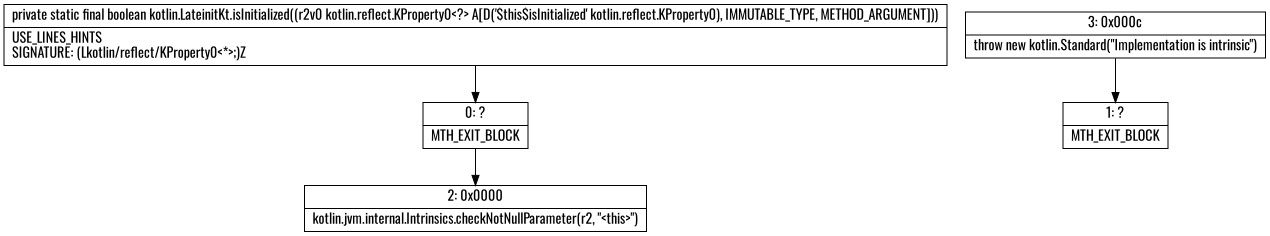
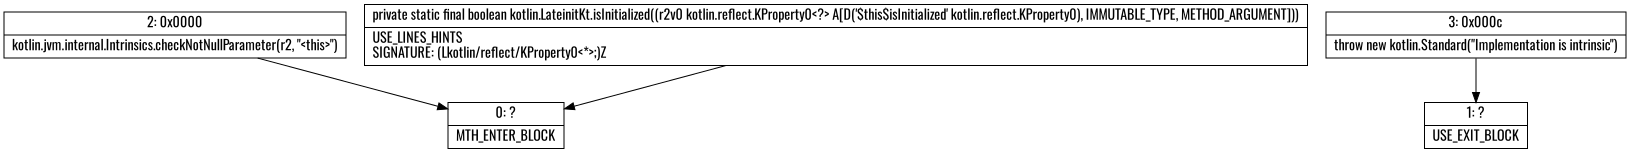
  digraph {
    fontname=Oswald
    node [fontname=Oswald shape=record]
    edge [fontname=Oswald]
-   n1 [label="{0\:\ ?|MTH_EXIT_BLOCK\l}"]
+   n1 [label="{0\:\ ?|MTH_ENTER_BLOCK\l}"]
    n2 [label="{2\:\ 0x0000|kotlin.jvm.internal.Intrinsics.checkNotNullParameter(r2, \"\<this\>\")\l}"]
    n3 [label="{3\:\ 0x000c|throw new kotlin.Standard(\"Implementation is intrinsic\")\l}"]
-   n4 [label="{1\:\ ?|MTH_EXIT_BLOCK\l}"]
+   n4 [label="{1\:\ ?|USE_EXIT_BLOCK\l}"]
    n5 [label="{private static final boolean kotlin.LateinitKt.isInitialized((r2v0 kotlin.reflect.KProperty0\<?\> A[D('$this$isInitialized' kotlin.reflect.KProperty0), IMMUTABLE_TYPE, METHOD_ARGUMENT]))  | USE_LINES_HINTS\lSIGNATURE: (Lkotlin\/reflect\/KProperty0\<*\>;)Z\l}"]
-   n1 -> n2
+   n2 -> n1
    n3 -> n4
    n5 -> n1
  }
